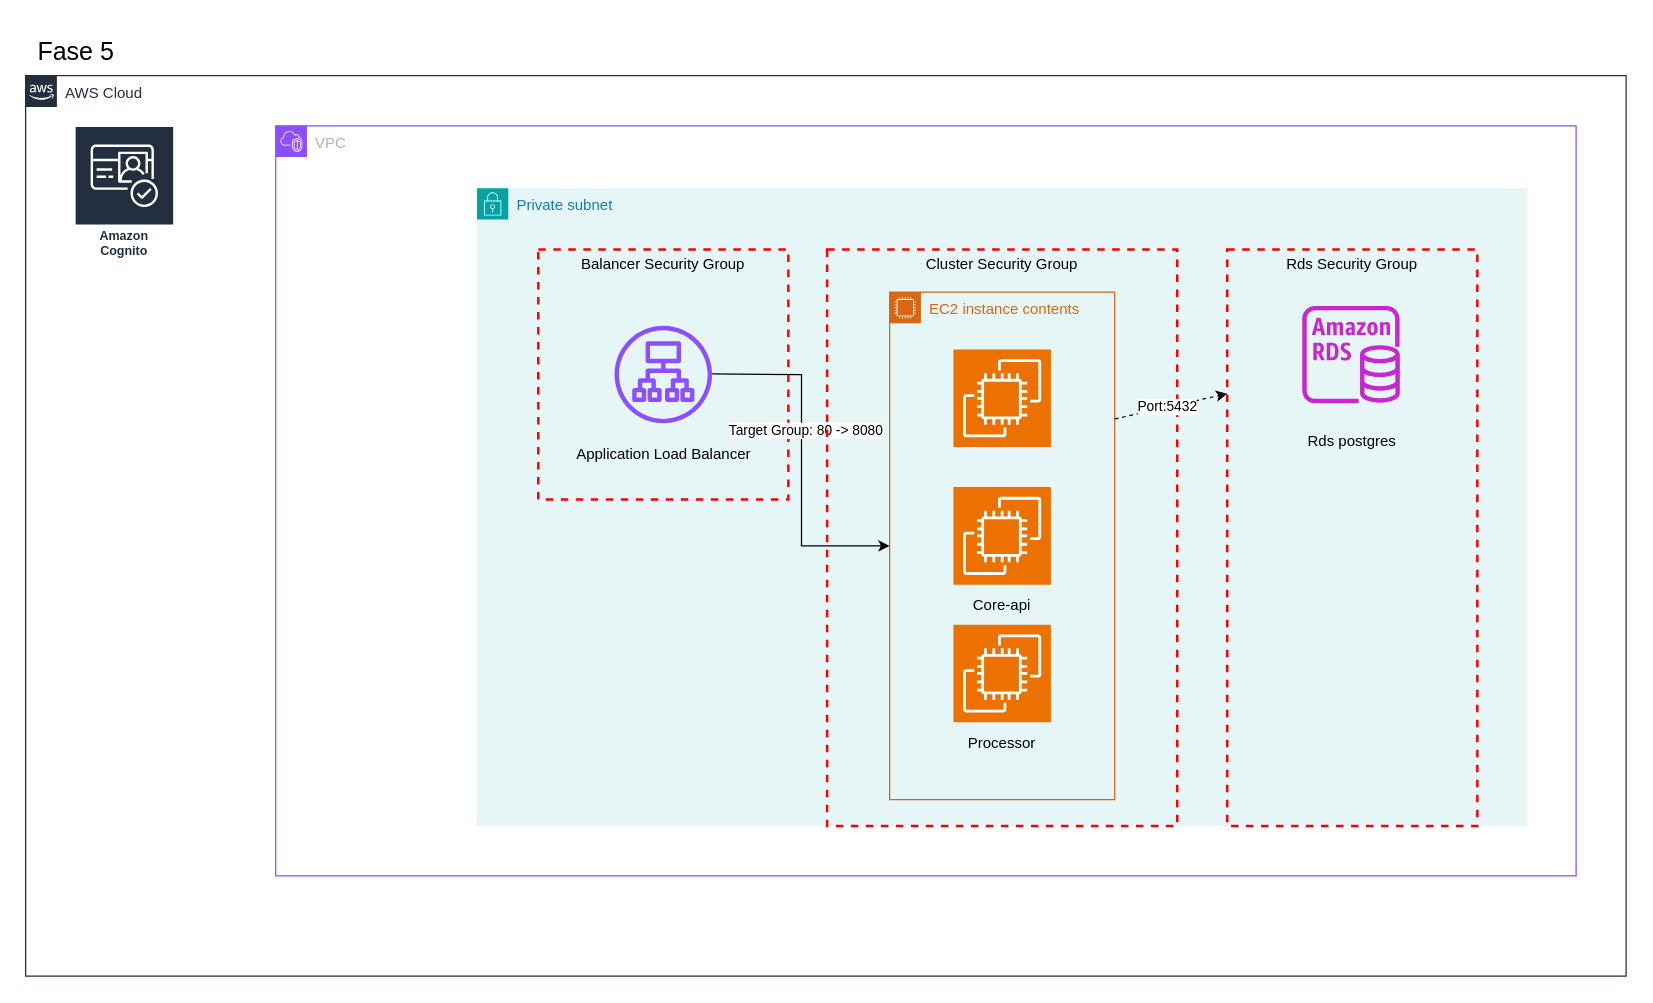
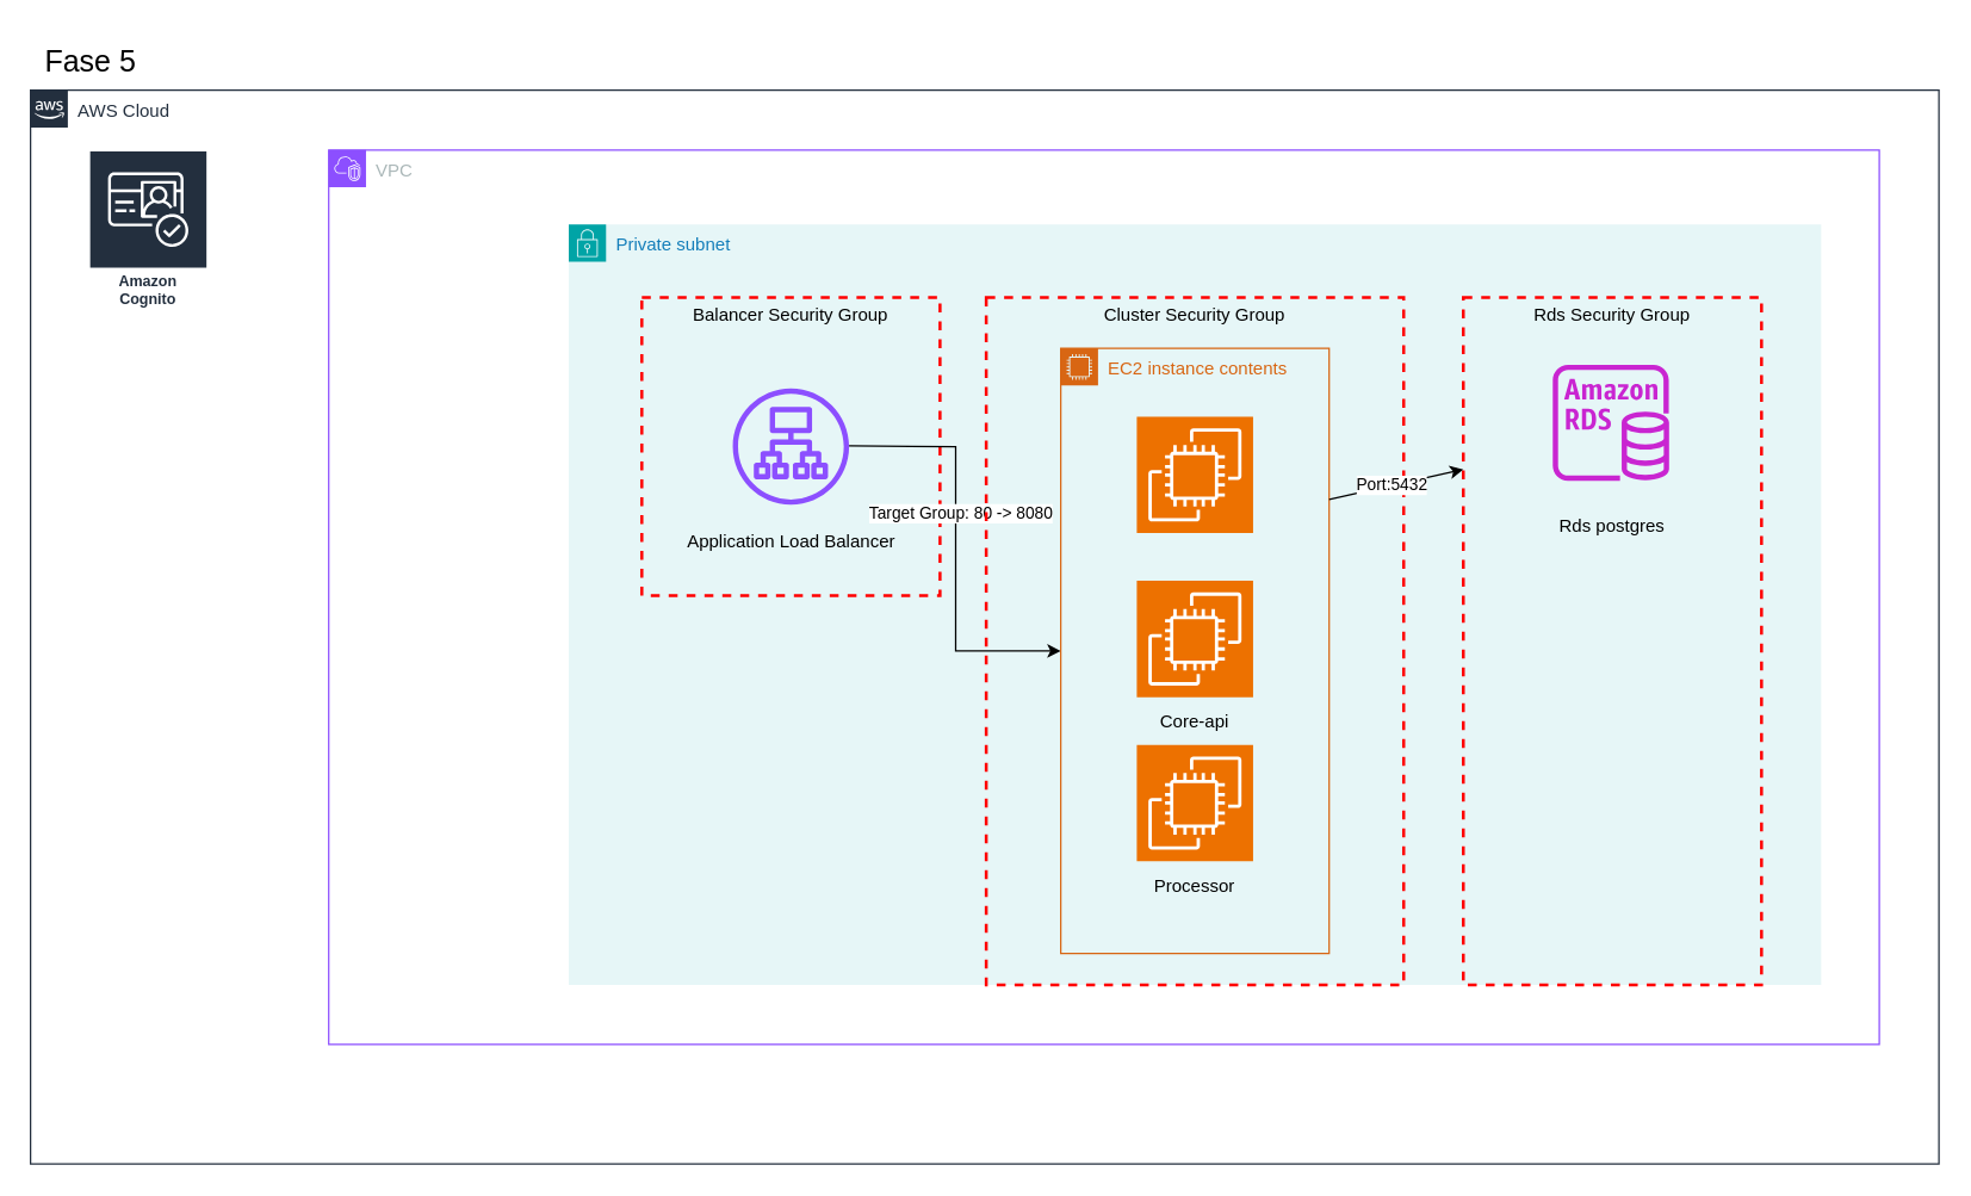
  <mxCell id="0" />
  <mxCell id="1" parent="0" />
  <mxCell id="2" value="AWS Cloud" style="points=[[0,0],[0.25,0],[0.5,0],[0.75,0],[1,0],[1,0.25],[1,0.5],[1,0.75],[1,1],[0.75,1],[0.5,1],[0.25,1],[0,1],[0,0.75],[0,0.5],[0,0.25]];outlineConnect=0;gradientColor=none;html=1;whiteSpace=wrap;fontSize=12;fontStyle=0;container=1;pointerEvents=0;collapsible=0;recursiveResize=0;shape=mxgraph.aws4.group;grIcon=mxgraph.aws4.group_aws_cloud_alt;strokeColor=#232F3E;fillColor=none;verticalAlign=top;align=left;spacingLeft=30;fontColor=#232F3E;dashed=0;" vertex="1" parent="1"><mxGeometry x="20" y="60" width="1280" height="720" as="geometry" /></mxCell>
  <mxCell id="3" value="Amazon Cognito" style="sketch=0;outlineConnect=0;fontColor=#232F3E;gradientColor=none;strokeColor=#ffffff;fillColor=#232F3E;dashed=0;verticalLabelPosition=middle;verticalAlign=bottom;align=center;html=1;whiteSpace=wrap;fontSize=10;fontStyle=1;spacing=3;shape=mxgraph.aws4.productIcon;prIcon=mxgraph.aws4.cognito;" vertex="1" parent="2"><mxGeometry x="39" y="40" width="80" height="110" as="geometry" /></mxCell>
  <mxCell id="4" value="VPC" style="points=[[0,0],[0.25,0],[0.5,0],[0.75,0],[1,0],[1,0.25],[1,0.5],[1,0.75],[1,1],[0.75,1],[0.5,1],[0.25,1],[0,1],[0,0.75],[0,0.5],[0,0.25]];outlineConnect=0;gradientColor=none;html=1;whiteSpace=wrap;fontSize=12;fontStyle=0;container=1;pointerEvents=0;collapsible=0;recursiveResize=0;shape=mxgraph.aws4.group;grIcon=mxgraph.aws4.group_vpc2;strokeColor=#8C4FFF;fillColor=none;verticalAlign=top;align=left;spacingLeft=30;fontColor=#AAB7B8;dashed=0;" vertex="1" parent="1"><mxGeometry x="220" y="100" width="1040" height="600" as="geometry" /></mxCell>
  <mxCell id="5" value="Private subnet" style="points=[[0,0],[0.25,0],[0.5,0],[0.75,0],[1,0],[1,0.25],[1,0.5],[1,0.75],[1,1],[0.75,1],[0.5,1],[0.25,1],[0,1],[0,0.75],[0,0.5],[0,0.25]];outlineConnect=0;gradientColor=none;html=1;whiteSpace=wrap;fontSize=12;fontStyle=0;container=1;pointerEvents=0;collapsible=0;recursiveResize=0;shape=mxgraph.aws4.group;grIcon=mxgraph.aws4.group_security_group;grStroke=0;strokeColor=#00A4A6;fillColor=#E6F6F7;verticalAlign=top;align=left;spacingLeft=30;fontColor=#147EBA;dashed=0;" vertex="1" parent="4"><mxGeometry x="161" y="50" width="840" height="510" as="geometry" /></mxCell>
  <mxCell id="6" value="" style="sketch=0;outlineConnect=0;fontColor=#232F3E;gradientColor=none;fillColor=#8C4FFF;strokeColor=none;dashed=0;verticalLabelPosition=bottom;verticalAlign=top;align=center;html=1;fontSize=12;fontStyle=0;aspect=fixed;pointerEvents=1;shape=mxgraph.aws4.application_load_balancer;" vertex="1" parent="5"><mxGeometry x="110" y="110" width="78" height="78" as="geometry" /></mxCell>
  <mxCell id="7" value="Balancer Security Group" style="fontStyle=0;verticalAlign=top;align=center;spacingTop=-2;fillColor=none;rounded=0;whiteSpace=wrap;html=1;strokeColor=#FF0000;strokeWidth=2;dashed=1;container=1;collapsible=0;expand=0;recursiveResize=0;" vertex="1" parent="5"><mxGeometry x="49" y="49" width="200" height="200" as="geometry" /></mxCell>
  <mxCell id="8" value="Application Load Balancer" style="text;html=1;align=center;verticalAlign=middle;whiteSpace=wrap;rounded=0;" vertex="1" parent="7"><mxGeometry x="27.5" y="149" width="145" height="30" as="geometry" /></mxCell>
  <mxCell id="9" style="edgeStyle=orthogonalEdgeStyle;rounded=0;orthogonalLoop=1;jettySize=auto;html=1;" edge="1" parent="7" target="12"><mxGeometry relative="1" as="geometry"><mxPoint x="139" y="99.5" as="sourcePoint" /><mxPoint x="341" y="99.5" as="targetPoint" /></mxGeometry></mxCell>
  <mxCell id="10" value="Target Group: 80 -&amp;gt; 8080" style="edgeLabel;html=1;align=center;verticalAlign=middle;resizable=0;points=[];" vertex="1" connectable="0" parent="9"><mxGeometry x="-0.165" y="3" relative="1" as="geometry"><mxPoint as="offset" /></mxGeometry></mxCell>
  <mxCell id="11" value="Cluster Security Group" style="fontStyle=0;verticalAlign=top;align=center;spacingTop=-2;fillColor=none;rounded=0;whiteSpace=wrap;html=1;strokeColor=#FF0000;strokeWidth=2;dashed=1;container=1;collapsible=0;expand=0;recursiveResize=0;" vertex="1" parent="5"><mxGeometry x="280" y="49" width="280" height="461" as="geometry" /></mxCell>
  <mxCell id="12" value="EC2 instance contents" style="points=[[0,0],[0.25,0],[0.5,0],[0.75,0],[1,0],[1,0.25],[1,0.5],[1,0.75],[1,1],[0.75,1],[0.5,1],[0.25,1],[0,1],[0,0.75],[0,0.5],[0,0.25]];outlineConnect=0;gradientColor=none;html=1;whiteSpace=wrap;fontSize=12;fontStyle=0;container=1;pointerEvents=0;collapsible=0;recursiveResize=0;shape=mxgraph.aws4.group;grIcon=mxgraph.aws4.group_ec2_instance_contents;strokeColor=#D86613;fillColor=none;verticalAlign=top;align=left;spacingLeft=30;fontColor=#D86613;dashed=0;" vertex="1" parent="11"><mxGeometry x="50" y="34" width="180" height="406" as="geometry" /></mxCell>
  <mxCell id="13" value="" style="sketch=0;points=[[0,0,0],[0.25,0,0],[0.5,0,0],[0.75,0,0],[1,0,0],[0,1,0],[0.25,1,0],[0.5,1,0],[0.75,1,0],[1,1,0],[0,0.25,0],[0,0.5,0],[0,0.75,0],[1,0.25,0],[1,0.5,0],[1,0.75,0]];outlineConnect=0;fontColor=#232F3E;fillColor=#ED7100;strokeColor=#ffffff;dashed=0;verticalLabelPosition=bottom;verticalAlign=top;align=center;html=1;fontSize=12;fontStyle=0;aspect=fixed;shape=mxgraph.aws4.resourceIcon;resIcon=mxgraph.aws4.ec2;" vertex="1" parent="12"><mxGeometry x="51" y="46" width="78" height="78" as="geometry" /></mxCell>
  <mxCell id="14" value="" style="sketch=0;points=[[0,0,0],[0.25,0,0],[0.5,0,0],[0.75,0,0],[1,0,0],[0,1,0],[0.25,1,0],[0.5,1,0],[0.75,1,0],[1,1,0],[0,0.25,0],[0,0.5,0],[0,0.75,0],[1,0.25,0],[1,0.5,0],[1,0.75,0]];outlineConnect=0;fontColor=#232F3E;fillColor=#ED7100;strokeColor=#ffffff;dashed=0;verticalLabelPosition=bottom;verticalAlign=top;align=center;html=1;fontSize=12;fontStyle=0;aspect=fixed;shape=mxgraph.aws4.resourceIcon;resIcon=mxgraph.aws4.ec2;" vertex="1" parent="12"><mxGeometry x="51" y="156" width="78" height="78" as="geometry" /></mxCell>
  <mxCell id="15" value="Core-api" style="text;html=1;align=center;verticalAlign=middle;whiteSpace=wrap;rounded=0;" vertex="1" parent="12"><mxGeometry x="25" y="236" width="130" height="30" as="geometry" /></mxCell>
  <mxCell id="16" value="" style="sketch=0;points=[[0,0,0],[0.25,0,0],[0.5,0,0],[0.75,0,0],[1,0,0],[0,1,0],[0.25,1,0],[0.5,1,0],[0.75,1,0],[1,1,0],[0,0.25,0],[0,0.5,0],[0,0.75,0],[1,0.25,0],[1,0.5,0],[1,0.75,0]];outlineConnect=0;fontColor=#232F3E;fillColor=#ED7100;strokeColor=#ffffff;dashed=0;verticalLabelPosition=bottom;verticalAlign=top;align=center;html=1;fontSize=12;fontStyle=0;aspect=fixed;shape=mxgraph.aws4.resourceIcon;resIcon=mxgraph.aws4.ec2;" vertex="1" parent="12"><mxGeometry x="51" y="266" width="78" height="78" as="geometry" /></mxCell>
  <mxCell id="17" value="Processor" style="text;html=1;align=center;verticalAlign=middle;whiteSpace=wrap;rounded=0;" vertex="1" parent="12"><mxGeometry x="25" y="346" width="130" height="30" as="geometry" /></mxCell>
  <mxCell id="18" value="Rds Security Group" style="fontStyle=0;verticalAlign=top;align=center;spacingTop=-2;fillColor=none;rounded=0;whiteSpace=wrap;html=1;strokeColor=#FF0000;strokeWidth=2;dashed=1;container=1;collapsible=0;expand=0;recursiveResize=0;" vertex="1" parent="5"><mxGeometry x="600" y="49" width="200" height="461" as="geometry" /></mxCell>
  <mxCell id="19" value="" style="sketch=0;outlineConnect=0;fontColor=#232F3E;gradientColor=none;fillColor=#C925D1;strokeColor=none;dashed=0;verticalLabelPosition=bottom;verticalAlign=top;align=center;html=1;fontSize=12;fontStyle=0;aspect=fixed;pointerEvents=1;shape=mxgraph.aws4.rds_instance;" vertex="1" parent="18"><mxGeometry x="60" y="45" width="78" height="78" as="geometry" /></mxCell>
  <mxCell id="20" value="Rds postgres" style="text;html=1;align=center;verticalAlign=middle;whiteSpace=wrap;rounded=0;" vertex="1" parent="18"><mxGeometry x="60" y="139" width="80" height="30" as="geometry" /></mxCell>
- <mxCell id="21" value="" style="endArrow=classic;html=1;rounded=0;exitX=1;exitY=0.25;exitDx=0;exitDy=0;entryX=0;entryY=0.25;entryDx=0;entryDy=0;dashed=1;" edge="1" parent="5" source="12" target="18"><mxGeometry width="50" height="50" relative="1" as="geometry"><mxPoint x="180" y="250" as="sourcePoint" /><mxPoint x="230" y="200" as="targetPoint" /></mxGeometry></mxCell>
+ <mxCell id="21" value="" style="endArrow=classic;html=1;rounded=0;exitX=1;exitY=0.25;exitDx=0;exitDy=0;entryX=0;entryY=0.25;entryDx=0;entryDy=0;" edge="1" parent="5" source="12" target="18"><mxGeometry width="50" height="50" relative="1" as="geometry"><mxPoint x="180" y="250" as="sourcePoint" /><mxPoint x="230" y="200" as="targetPoint" /></mxGeometry></mxCell>
  <mxCell id="22" value="Port:5432" style="edgeLabel;html=1;align=center;verticalAlign=middle;resizable=0;points=[];" vertex="1" connectable="0" parent="21"><mxGeometry x="-0.068" y="1" relative="1" as="geometry"><mxPoint as="offset" /></mxGeometry></mxCell>
  <mxCell id="23" value="&lt;span style=&quot;font-size: 20px;&quot;&gt;Fase 5&lt;/span&gt;" style="text;html=1;align=center;verticalAlign=middle;resizable=0;points=[];autosize=1;strokeColor=none;fillColor=none;" vertex="1" parent="1"><mxGeometry x="20" y="20" width="80" height="40" as="geometry" /></mxCell>
